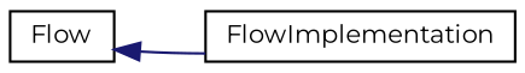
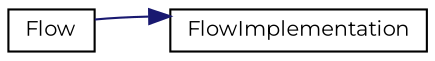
  digraph {
    rankdir=LR
    fontname=Montserrat
    node [color=black fillcolor=white fontname=Montserrat fontsize=10 shape=record style=filled]
    n1 [height=0.2 label=Flow width=0.4]
    n2 [height=0.2 label=FlowImplementation width=0.4]
-   n1 -> n2 [color=midnightblue dir=back fontname=Montserrat fontsize=10 labelfontname=Helvetica labelfontsize=10 style=solid]
+   n2 -> n1 [color=midnightblue dir=back fontname=Montserrat fontsize=10 labelfontname=Helvetica labelfontsize=10 style=solid]
  }
